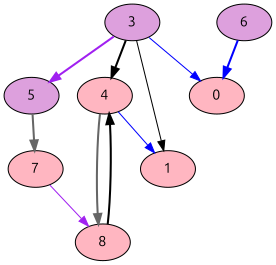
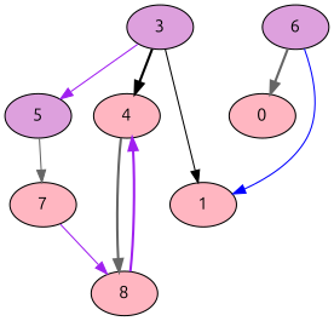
  digraph {
    fontname=Ubuntu
    node [fillcolor=lightpink fontname=Ubuntu style=filled]
    edge [color=blue fontname=Ubuntu style=solid]
    3 [fillcolor=plum]
    1
    n3 [label=0]
    4
    5 [fillcolor=plum]
    8
    7
    6 [fillcolor=plum]
    3 -> 1 [color=black]
-   3 -> n3
    3 -> 4 [color=black style=bold]
-   3 -> 5 [color=purple style=bold]
+   3 -> 5 [color=purple]
    4 -> 8 [color=gray40 style=bold]
-   5 -> 7 [color=gray40 style=bold]
-   8 -> 4 [color=black style=bold]
+   5 -> 7 [color=gray40]
+   8 -> 4 [color=purple style=bold]
    7 -> 8 [color=purple]
-   4 -> 1
-   6 -> n3 [style=bold]
+   6 -> 1
+   6 -> n3 [color=gray40 style=bold]
  }
